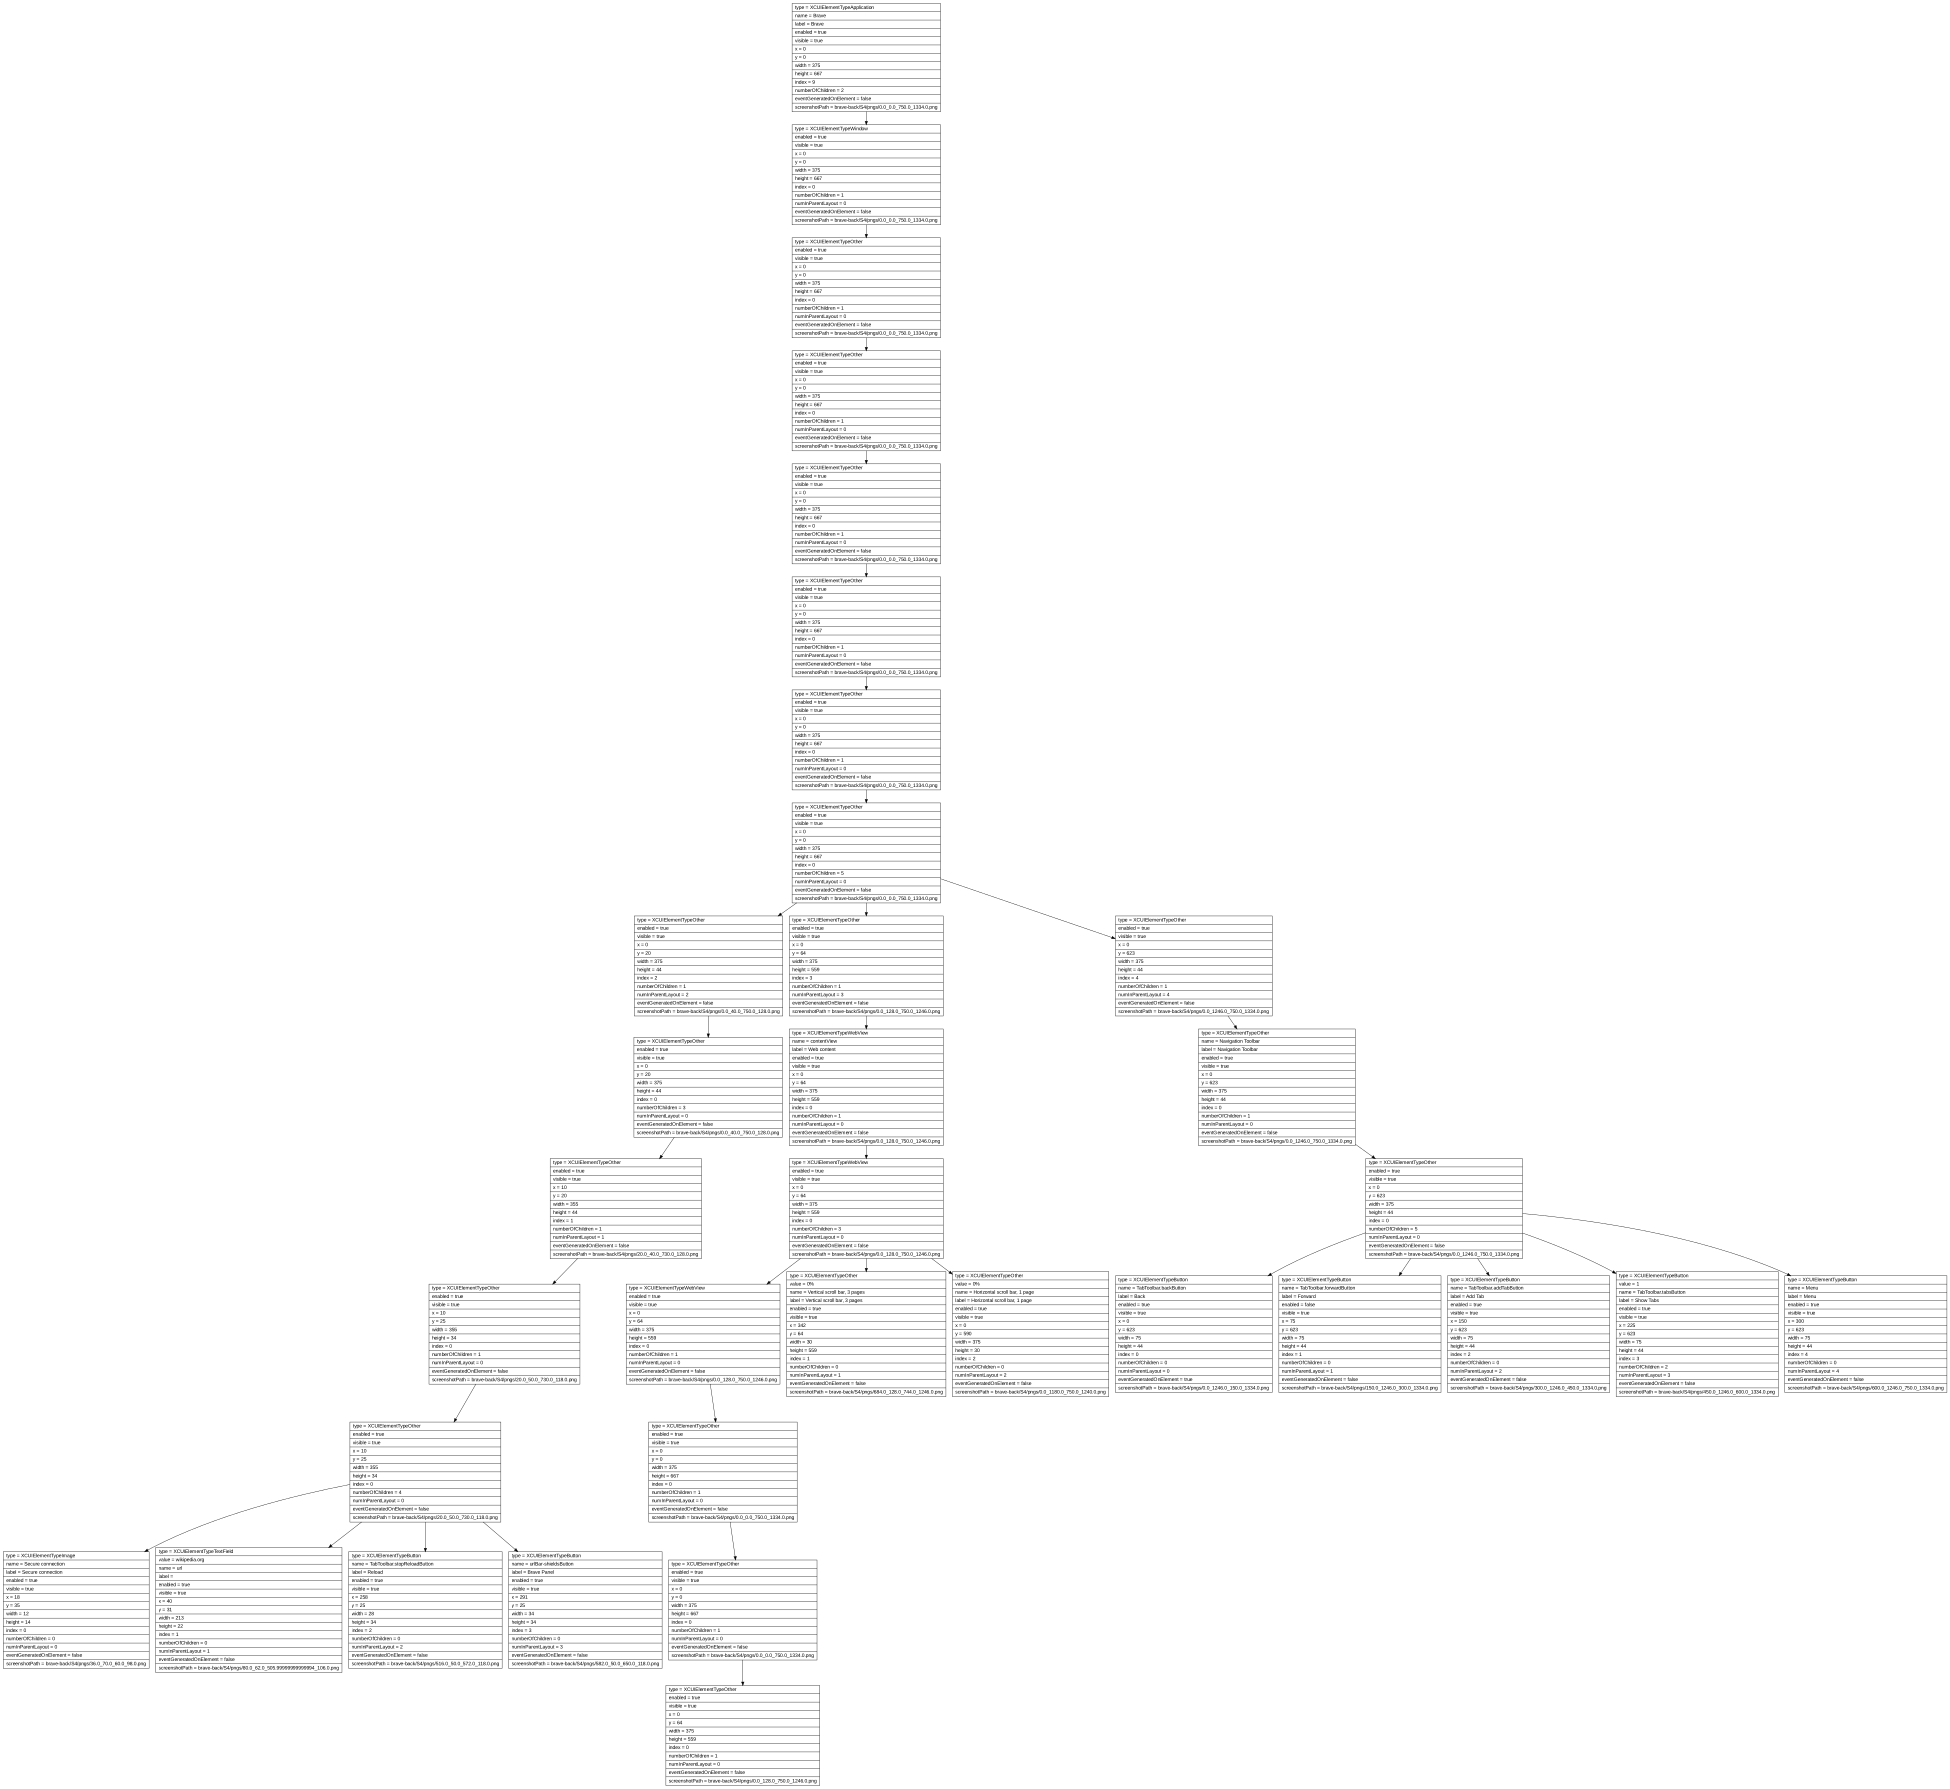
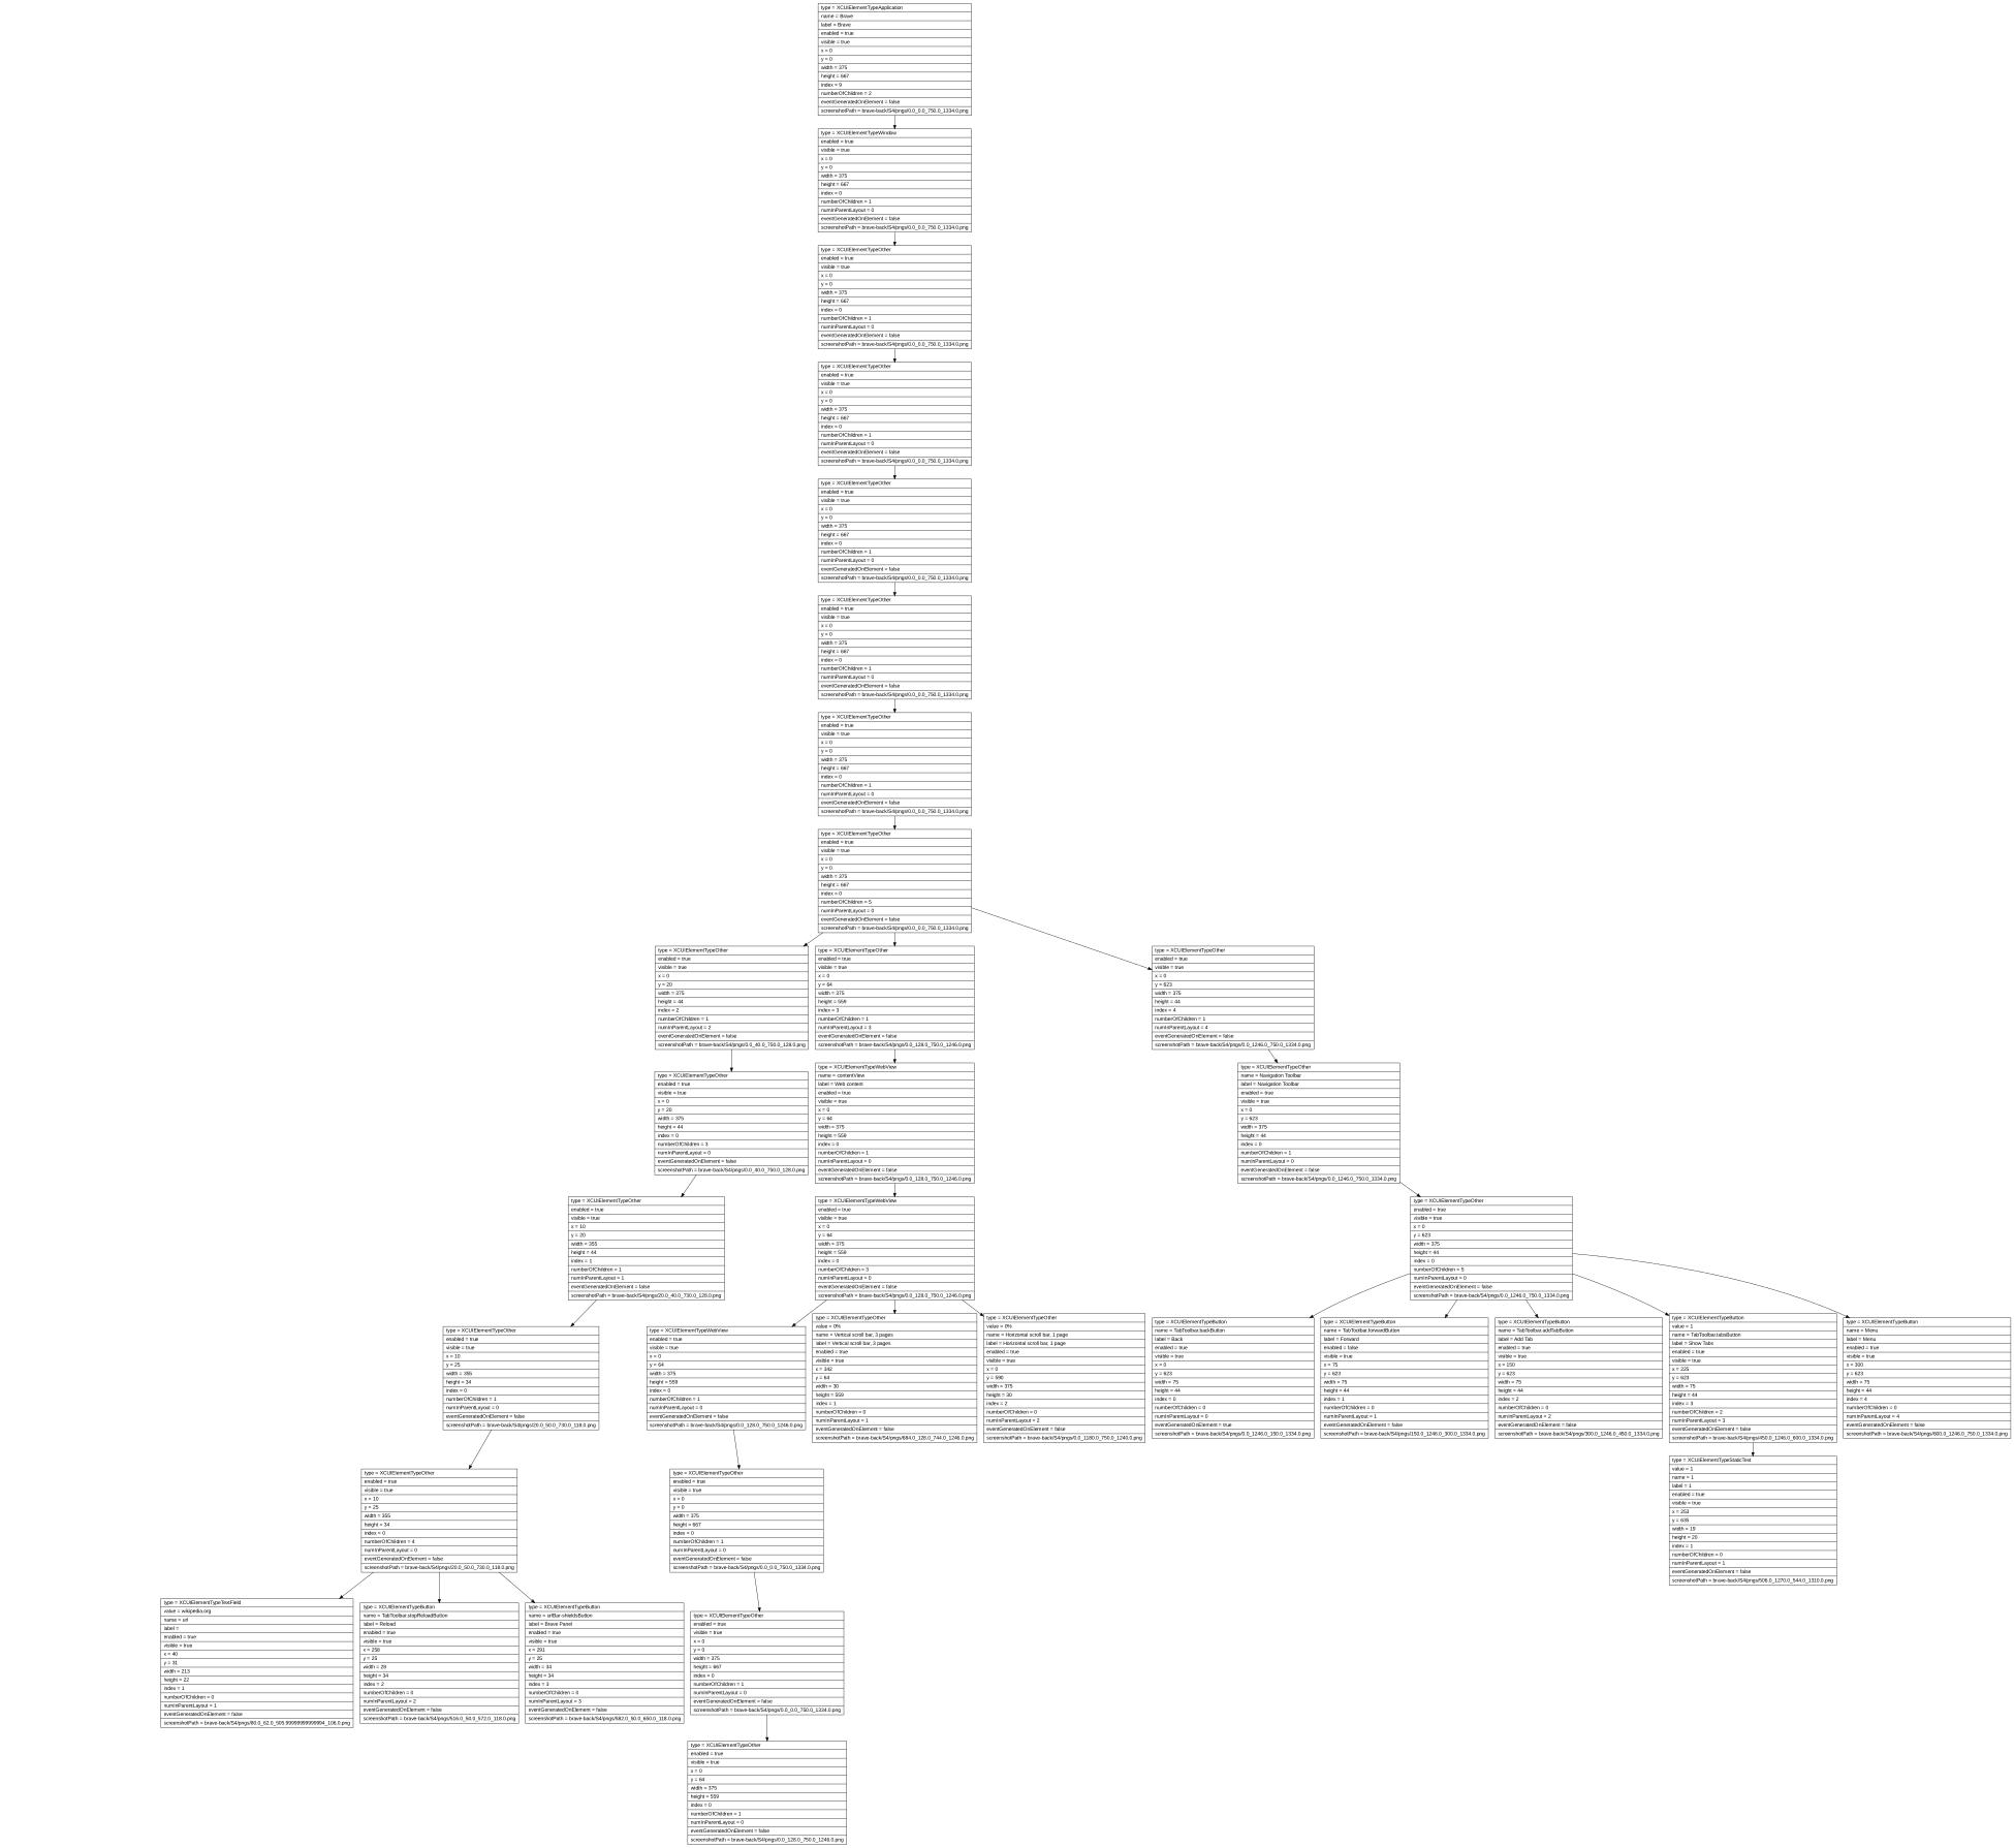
  digraph {
    node [fontname=Arial shape=record]
    n1 [label="{type = XCUIElementTypeApplication\l|name = Brave\l|label = Brave\l|enabled = true\l|visible = true\l|x = 0\l|y = 0\l|width = 375\l|height = 667\l|index = 9\l|numberOfChildren = 2\l|eventGeneratedOnElement = false \l|screenshotPath = brave-back/S4/pngs/0.0_0.0_750.0_1334.0.png\l}"]
    n2 [label="{type = XCUIElementTypeWindow\l|enabled = true\l|visible = true\l|x = 0\l|y = 0\l|width = 375\l|height = 667\l|index = 0\l|numberOfChildren = 1\l|numInParentLayout = 0\l|eventGeneratedOnElement = false \l|screenshotPath = brave-back/S4/pngs/0.0_0.0_750.0_1334.0.png\l}"]
    n3 [label="{type = XCUIElementTypeOther\l|enabled = true\l|visible = true\l|x = 0\l|y = 0\l|width = 375\l|height = 667\l|index = 0\l|numberOfChildren = 1\l|numInParentLayout = 0\l|eventGeneratedOnElement = false \l|screenshotPath = brave-back/S4/pngs/0.0_0.0_750.0_1334.0.png\l}"]
    n4 [label="{type = XCUIElementTypeOther\l|enabled = true\l|visible = true\l|x = 0\l|y = 0\l|width = 375\l|height = 667\l|index = 0\l|numberOfChildren = 1\l|numInParentLayout = 0\l|eventGeneratedOnElement = false \l|screenshotPath = brave-back/S4/pngs/0.0_0.0_750.0_1334.0.png\l}"]
    n5 [label="{type = XCUIElementTypeOther\l|enabled = true\l|visible = true\l|x = 0\l|y = 0\l|width = 375\l|height = 667\l|index = 0\l|numberOfChildren = 1\l|numInParentLayout = 0\l|eventGeneratedOnElement = false \l|screenshotPath = brave-back/S4/pngs/0.0_0.0_750.0_1334.0.png\l}"]
    n6 [label="{type = XCUIElementTypeOther\l|enabled = true\l|visible = true\l|x = 0\l|y = 0\l|width = 375\l|height = 667\l|index = 0\l|numberOfChildren = 1\l|numInParentLayout = 0\l|eventGeneratedOnElement = false \l|screenshotPath = brave-back/S4/pngs/0.0_0.0_750.0_1334.0.png\l}"]
    n7 [label="{type = XCUIElementTypeOther\l|enabled = true\l|visible = true\l|x = 0\l|y = 0\l|width = 375\l|height = 667\l|index = 0\l|numberOfChildren = 1\l|numInParentLayout = 0\l|eventGeneratedOnElement = false \l|screenshotPath = brave-back/S4/pngs/0.0_0.0_750.0_1334.0.png\l}"]
    n8 [label="{type = XCUIElementTypeOther\l|enabled = true\l|visible = true\l|x = 0\l|y = 0\l|width = 375\l|height = 667\l|index = 0\l|numberOfChildren = 5\l|numInParentLayout = 0\l|eventGeneratedOnElement = false \l|screenshotPath = brave-back/S4/pngs/0.0_0.0_750.0_1334.0.png\l}"]
    n9 [label="{type = XCUIElementTypeOther\l|enabled = true\l|visible = true\l|x = 0\l|y = 20\l|width = 375\l|height = 44\l|index = 2\l|numberOfChildren = 1\l|numInParentLayout = 2\l|eventGeneratedOnElement = false \l|screenshotPath = brave-back/S4/pngs/0.0_40.0_750.0_128.0.png\l}"]
    n10 [label="{type = XCUIElementTypeOther\l|enabled = true\l|visible = true\l|x = 0\l|y = 64\l|width = 375\l|height = 559\l|index = 3\l|numberOfChildren = 1\l|numInParentLayout = 3\l|eventGeneratedOnElement = false \l|screenshotPath = brave-back/S4/pngs/0.0_128.0_750.0_1246.0.png\l}"]
    n11 [label="{type = XCUIElementTypeOther\l|enabled = true\l|visible = true\l|x = 0\l|y = 623\l|width = 375\l|height = 44\l|index = 4\l|numberOfChildren = 1\l|numInParentLayout = 4\l|eventGeneratedOnElement = false \l|screenshotPath = brave-back/S4/pngs/0.0_1246.0_750.0_1334.0.png\l}"]
    n12 [label="{type = XCUIElementTypeOther\l|enabled = true\l|visible = true\l|x = 0\l|y = 20\l|width = 375\l|height = 44\l|index = 0\l|numberOfChildren = 3\l|numInParentLayout = 0\l|eventGeneratedOnElement = false \l|screenshotPath = brave-back/S4/pngs/0.0_40.0_750.0_128.0.png\l}"]
    n13 [label="{type = XCUIElementTypeWebView\l|name = contentView\l|label = Web content\l|enabled = true\l|visible = true\l|x = 0\l|y = 64\l|width = 375\l|height = 559\l|index = 0\l|numberOfChildren = 1\l|numInParentLayout = 0\l|eventGeneratedOnElement = false \l|screenshotPath = brave-back/S4/pngs/0.0_128.0_750.0_1246.0.png\l}"]
    n14 [label="{type = XCUIElementTypeOther\l|name = Navigation Toolbar\l|label = Navigation Toolbar\l|enabled = true\l|visible = true\l|x = 0\l|y = 623\l|width = 375\l|height = 44\l|index = 0\l|numberOfChildren = 1\l|numInParentLayout = 0\l|eventGeneratedOnElement = false \l|screenshotPath = brave-back/S4/pngs/0.0_1246.0_750.0_1334.0.png\l}"]
    n15 [label="{type = XCUIElementTypeOther\l|enabled = true\l|visible = true\l|x = 10\l|y = 20\l|width = 355\l|height = 44\l|index = 1\l|numberOfChildren = 1\l|numInParentLayout = 1\l|eventGeneratedOnElement = false \l|screenshotPath = brave-back/S4/pngs/20.0_40.0_730.0_128.0.png\l}"]
    n16 [label="{type = XCUIElementTypeWebView\l|enabled = true\l|visible = true\l|x = 0\l|y = 64\l|width = 375\l|height = 559\l|index = 0\l|numberOfChildren = 3\l|numInParentLayout = 0\l|eventGeneratedOnElement = false \l|screenshotPath = brave-back/S4/pngs/0.0_128.0_750.0_1246.0.png\l}"]
    n17 [label="{type = XCUIElementTypeOther\l|enabled = true\l|visible = true\l|x = 0\l|y = 623\l|width = 375\l|height = 44\l|index = 0\l|numberOfChildren = 5\l|numInParentLayout = 0\l|eventGeneratedOnElement = false \l|screenshotPath = brave-back/S4/pngs/0.0_1246.0_750.0_1334.0.png\l}"]
    n18 [label="{type = XCUIElementTypeOther\l|enabled = true\l|visible = true\l|x = 10\l|y = 25\l|width = 355\l|height = 34\l|index = 0\l|numberOfChildren = 1\l|numInParentLayout = 0\l|eventGeneratedOnElement = false \l|screenshotPath = brave-back/S4/pngs/20.0_50.0_730.0_118.0.png\l}"]
    n19 [label="{type = XCUIElementTypeWebView\l|enabled = true\l|visible = true\l|x = 0\l|y = 64\l|width = 375\l|height = 559\l|index = 0\l|numberOfChildren = 1\l|numInParentLayout = 0\l|eventGeneratedOnElement = false \l|screenshotPath = brave-back/S4/pngs/0.0_128.0_750.0_1246.0.png\l}"]
    n20 [label="{type = XCUIElementTypeOther\l|value = 0%\l|name = Vertical scroll bar, 3 pages\l|label = Vertical scroll bar, 3 pages\l|enabled = true\l|visible = true\l|x = 342\l|y = 64\l|width = 30\l|height = 559\l|index = 1\l|numberOfChildren = 0\l|numInParentLayout = 1\l|eventGeneratedOnElement = false \l|screenshotPath = brave-back/S4/pngs/684.0_128.0_744.0_1246.0.png\l}"]
    n21 [label="{type = XCUIElementTypeOther\l|value = 0%\l|name = Horizontal scroll bar, 1 page\l|label = Horizontal scroll bar, 1 page\l|enabled = true\l|visible = true\l|x = 0\l|y = 590\l|width = 375\l|height = 30\l|index = 2\l|numberOfChildren = 0\l|numInParentLayout = 2\l|eventGeneratedOnElement = false \l|screenshotPath = brave-back/S4/pngs/0.0_1180.0_750.0_1240.0.png\l}"]
    n22 [label="{type = XCUIElementTypeButton\l|name = TabToolbar.backButton\l|label = Back\l|enabled = true\l|visible = true\l|x = 0\l|y = 623\l|width = 75\l|height = 44\l|index = 0\l|numberOfChildren = 0\l|numInParentLayout = 0\l|eventGeneratedOnElement = true \l|screenshotPath = brave-back/S4/pngs/0.0_1246.0_150.0_1334.0.png\l}"]
    n23 [label="{type = XCUIElementTypeButton\l|name = TabToolbar.forwardButton\l|label = Forward\l|enabled = false\l|visible = true\l|x = 75\l|y = 623\l|width = 75\l|height = 44\l|index = 1\l|numberOfChildren = 0\l|numInParentLayout = 1\l|eventGeneratedOnElement = false \l|screenshotPath = brave-back/S4/pngs/150.0_1246.0_300.0_1334.0.png\l}"]
    n24 [label="{type = XCUIElementTypeButton\l|name = TabToolbar.addTabButton\l|label = Add Tab\l|enabled = true\l|visible = true\l|x = 150\l|y = 623\l|width = 75\l|height = 44\l|index = 2\l|numberOfChildren = 0\l|numInParentLayout = 2\l|eventGeneratedOnElement = false \l|screenshotPath = brave-back/S4/pngs/300.0_1246.0_450.0_1334.0.png\l}"]
    n25 [label="{type = XCUIElementTypeButton\l|value = 1\l|name = TabToolbar.tabsButton\l|label = Show Tabs\l|enabled = true\l|visible = true\l|x = 225\l|y = 623\l|width = 75\l|height = 44\l|index = 3\l|numberOfChildren = 2\l|numInParentLayout = 3\l|eventGeneratedOnElement = false \l|screenshotPath = brave-back/S4/pngs/450.0_1246.0_600.0_1334.0.png\l}"]
    n26 [label="{type = XCUIElementTypeButton\l|name = Menu\l|label = Menu\l|enabled = true\l|visible = true\l|x = 300\l|y = 623\l|width = 75\l|height = 44\l|index = 4\l|numberOfChildren = 0\l|numInParentLayout = 4\l|eventGeneratedOnElement = false \l|screenshotPath = brave-back/S4/pngs/600.0_1246.0_750.0_1334.0.png\l}"]
    n27 [label="{type = XCUIElementTypeOther\l|enabled = true\l|visible = true\l|x = 10\l|y = 25\l|width = 355\l|height = 34\l|index = 0\l|numberOfChildren = 4\l|numInParentLayout = 0\l|eventGeneratedOnElement = false \l|screenshotPath = brave-back/S4/pngs/20.0_50.0_730.0_118.0.png\l}"]
    n28 [label="{type = XCUIElementTypeOther\l|enabled = true\l|visible = true\l|x = 0\l|y = 0\l|width = 375\l|height = 667\l|index = 0\l|numberOfChildren = 1\l|numInParentLayout = 0\l|eventGeneratedOnElement = false \l|screenshotPath = brave-back/S4/pngs/0.0_0.0_750.0_1334.0.png\l}"]
-   n30 [label="{type = XCUIElementTypeImage\l|name = Secure connection\l|label = Secure connection\l|enabled = true\l|visible = true\l|x = 18\l|y = 35\l|width = 12\l|height = 14\l|index = 0\l|numberOfChildren = 0\l|numInParentLayout = 0\l|eventGeneratedOnElement = false \l|screenshotPath = brave-back/S4/pngs/36.0_70.0_60.0_98.0.png\l}"]
+   n29 [label="{type = XCUIElementTypeStaticText\l|value = 1\l|name = 1\l|label = 1\l|enabled = true\l|visible = true\l|x = 253\l|y = 635\l|width = 19\l|height = 20\l|index = 1\l|numberOfChildren = 0\l|numInParentLayout = 1\l|eventGeneratedOnElement = false \l|screenshotPath = brave-back/S4/pngs/506.0_1270.0_544.0_1310.0.png\l}"]
    n31 [label="{type = XCUIElementTypeTextField\l|value = wikipedia.org\l|name = url\l|label = \l|enabled = true\l|visible = true\l|x = 40\l|y = 31\l|width = 213\l|height = 22\l|index = 1\l|numberOfChildren = 0\l|numInParentLayout = 1\l|eventGeneratedOnElement = false \l|screenshotPath = brave-back/S4/pngs/80.0_62.0_505.99999999999994_106.0.png\l}"]
    n32 [label="{type = XCUIElementTypeButton\l|name = TabToolbar.stopReloadButton\l|label = Reload\l|enabled = true\l|visible = true\l|x = 258\l|y = 25\l|width = 28\l|height = 34\l|index = 2\l|numberOfChildren = 0\l|numInParentLayout = 2\l|eventGeneratedOnElement = false \l|screenshotPath = brave-back/S4/pngs/516.0_50.0_572.0_118.0.png\l}"]
    n33 [label="{type = XCUIElementTypeButton\l|name = urlBar-shieldsButton\l|label = Brave Panel\l|enabled = true\l|visible = true\l|x = 291\l|y = 25\l|width = 34\l|height = 34\l|index = 3\l|numberOfChildren = 0\l|numInParentLayout = 3\l|eventGeneratedOnElement = false \l|screenshotPath = brave-back/S4/pngs/582.0_50.0_650.0_118.0.png\l}"]
    n34 [label="{type = XCUIElementTypeOther\l|enabled = true\l|visible = true\l|x = 0\l|y = 0\l|width = 375\l|height = 667\l|index = 0\l|numberOfChildren = 1\l|numInParentLayout = 0\l|eventGeneratedOnElement = false \l|screenshotPath = brave-back/S4/pngs/0.0_0.0_750.0_1334.0.png\l}"]
    n35 [label="{type = XCUIElementTypeOther\l|enabled = true\l|visible = true\l|x = 0\l|y = 64\l|width = 375\l|height = 559\l|index = 0\l|numberOfChildren = 1\l|numInParentLayout = 0\l|eventGeneratedOnElement = false \l|screenshotPath = brave-back/S4/pngs/0.0_128.0_750.0_1246.0.png\l}"]
    n1 -> n2
    n2 -> n3
    n3 -> n4
    n4 -> n5
    n5 -> n6
    n6 -> n7
    n7 -> n8
    n8 -> n9
    n8 -> n10
    n8 -> n11
    n9 -> n12
    n10 -> n13
    n11 -> n14
    n12 -> n15
    n13 -> n16
    n14 -> n17
    n15 -> n18
    n16 -> n19
    n16 -> n20
    n16 -> n21
    n17 -> n22
    n17 -> n23
    n17 -> n24
    n17 -> n25
    n17 -> n26
    n18 -> n27
    n19 -> n28
-   n27 -> n30
+   n25 -> n29
    n27 -> n31
    n27 -> n32
    n27 -> n33
    n28 -> n34
    n34 -> n35
  }
